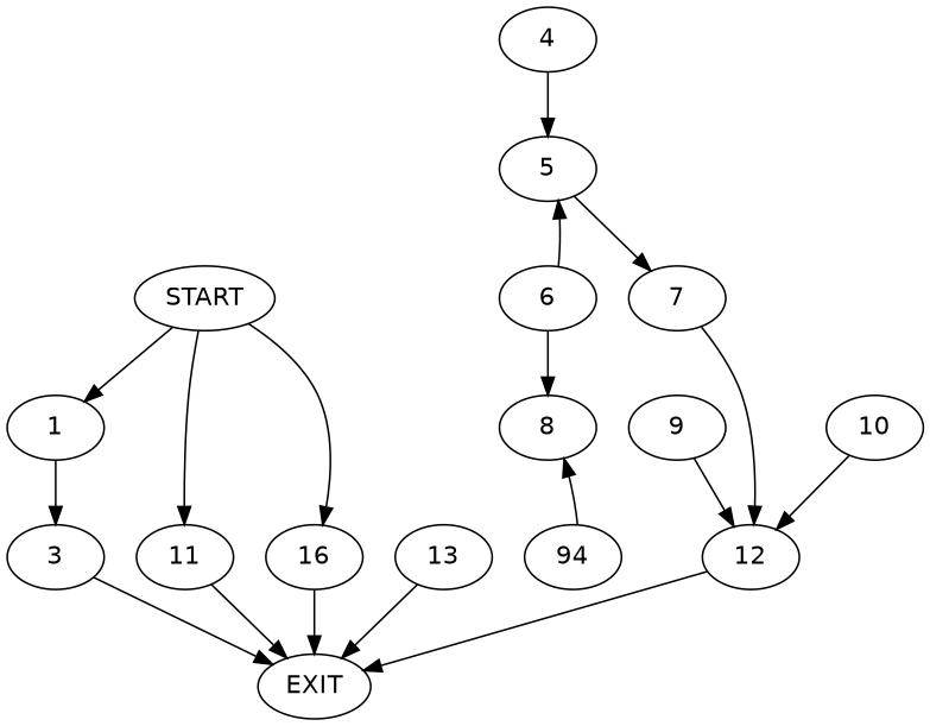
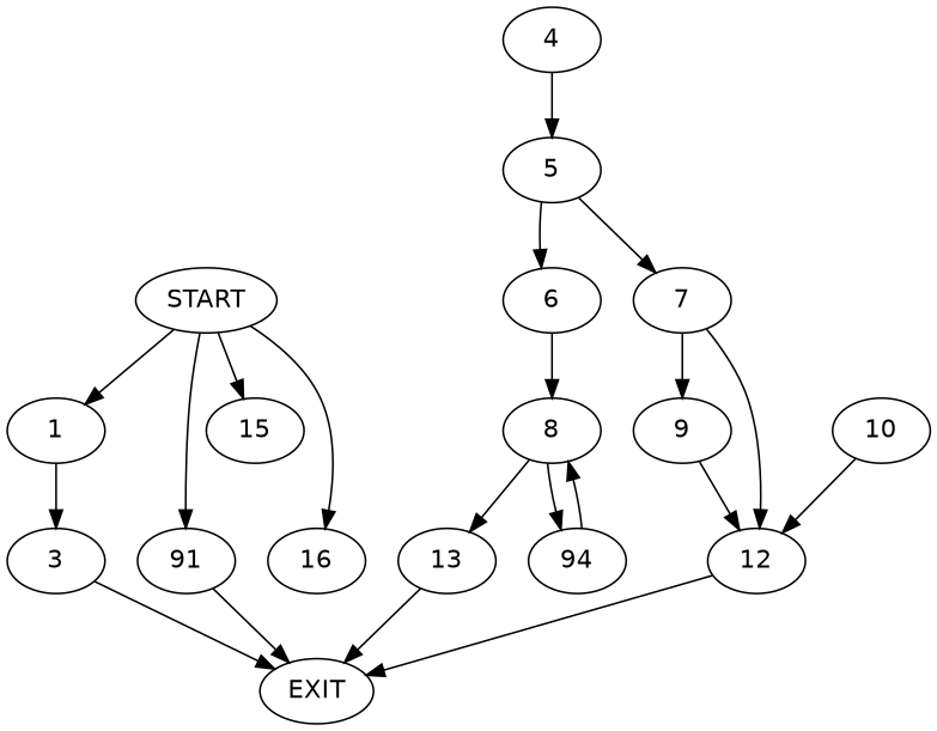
  digraph {
    fontname="DejaVu Sans"
    node [fontname="DejaVu Sans"]
    edge [fontname="DejaVu Sans"]
    n1 [label=START]
    1
-   11
+   11 [label=91]
+   15
    16
    3
    n7 [label=EXIT]
    4
    5
    6
    7
    8
    9
    12
    13
    n16 [label=94]
    10
    n1 -> 1
    n1 -> 11
+   n1 -> 15
    n1 -> 16
    1 -> 3
    11 -> n7
-   16 -> n7
    3 -> n7
    4 -> 5
-   6 -> 5
+   5 -> 6
    5 -> 7
    6 -> 8
+   7 -> 9
    7 -> 12
+   8 -> 13
+   8 -> n16
    9 -> 12
    12 -> n7
    13 -> n7
    n16 -> 8
    10 -> 12
  }
